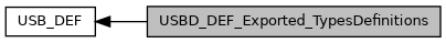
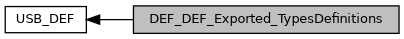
  digraph {
    rankdir=LR
    node [color=black fontname=Helvetica fontsize=10 shape=record style=filled]
    n1 [fillcolor=white height=0.2 label=USB_DEF width=0.4]
-   n2 [fillcolor=grey75 fontcolor=black height=0.2 label=USBD_DEF_Exported_TypesDefinitions width=0.4]
+   n2 [fillcolor=grey75 fontcolor=black height=0.2 label=DEF_DEF_Exported_TypesDefinitions width=0.4]
    n1 -> n2 [dir=back fontname=Helvetica fontsize=10 labelfontname=Helvetica labelfontsize=10 shape=plaintext style=solid]
  }
